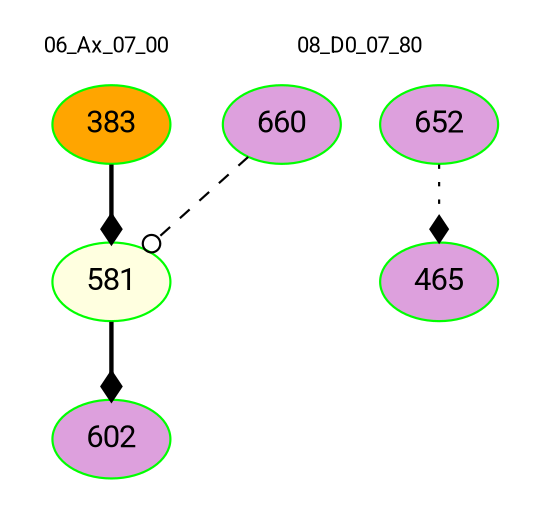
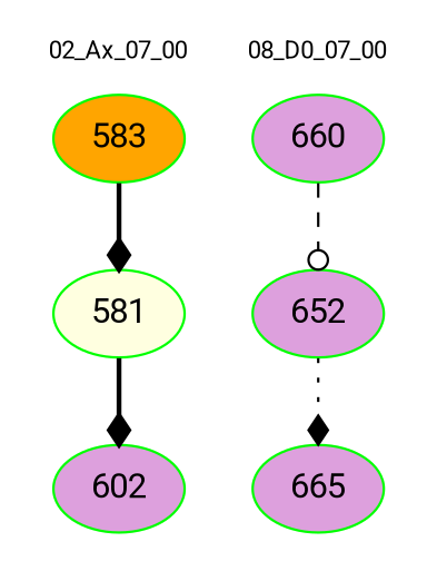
  digraph {
    fontname=Roboto
    node [color=green fillcolor=plum fontname=Roboto style=filled]
    edge [arrowhead=diamond color=black fontname=Roboto style=bold]
-   n1 [fillcolor=orange label=383]
+   n1 [fillcolor=orange label=583]
    n2 [fillcolor=lightyellow label=581]
    n3 [label=602]
    n4 [label=660]
    n5 [label=652]
-   n6 [label=465]
+   n6 [label=665]
    subgraph cluster_1 {
      color=white
      fontsize=10
-     label="06_Ax_07_00"
+     label="02_Ax_07_00"
      n1
      n2
      n3
    }
    subgraph cluster_2 {
      color=white
      fontsize=10
-     label="08_D0_07_80"
+     label="08_D0_07_00"
      n4
      n5
      n6
    }
    n1 -> n2
    n2 -> n3
-   n4 -> n2 [arrowhead=odot style=dashed]
+   n4 -> n5 [arrowhead=odot style=dashed]
    n5 -> n6 [style=dotted]
  }
